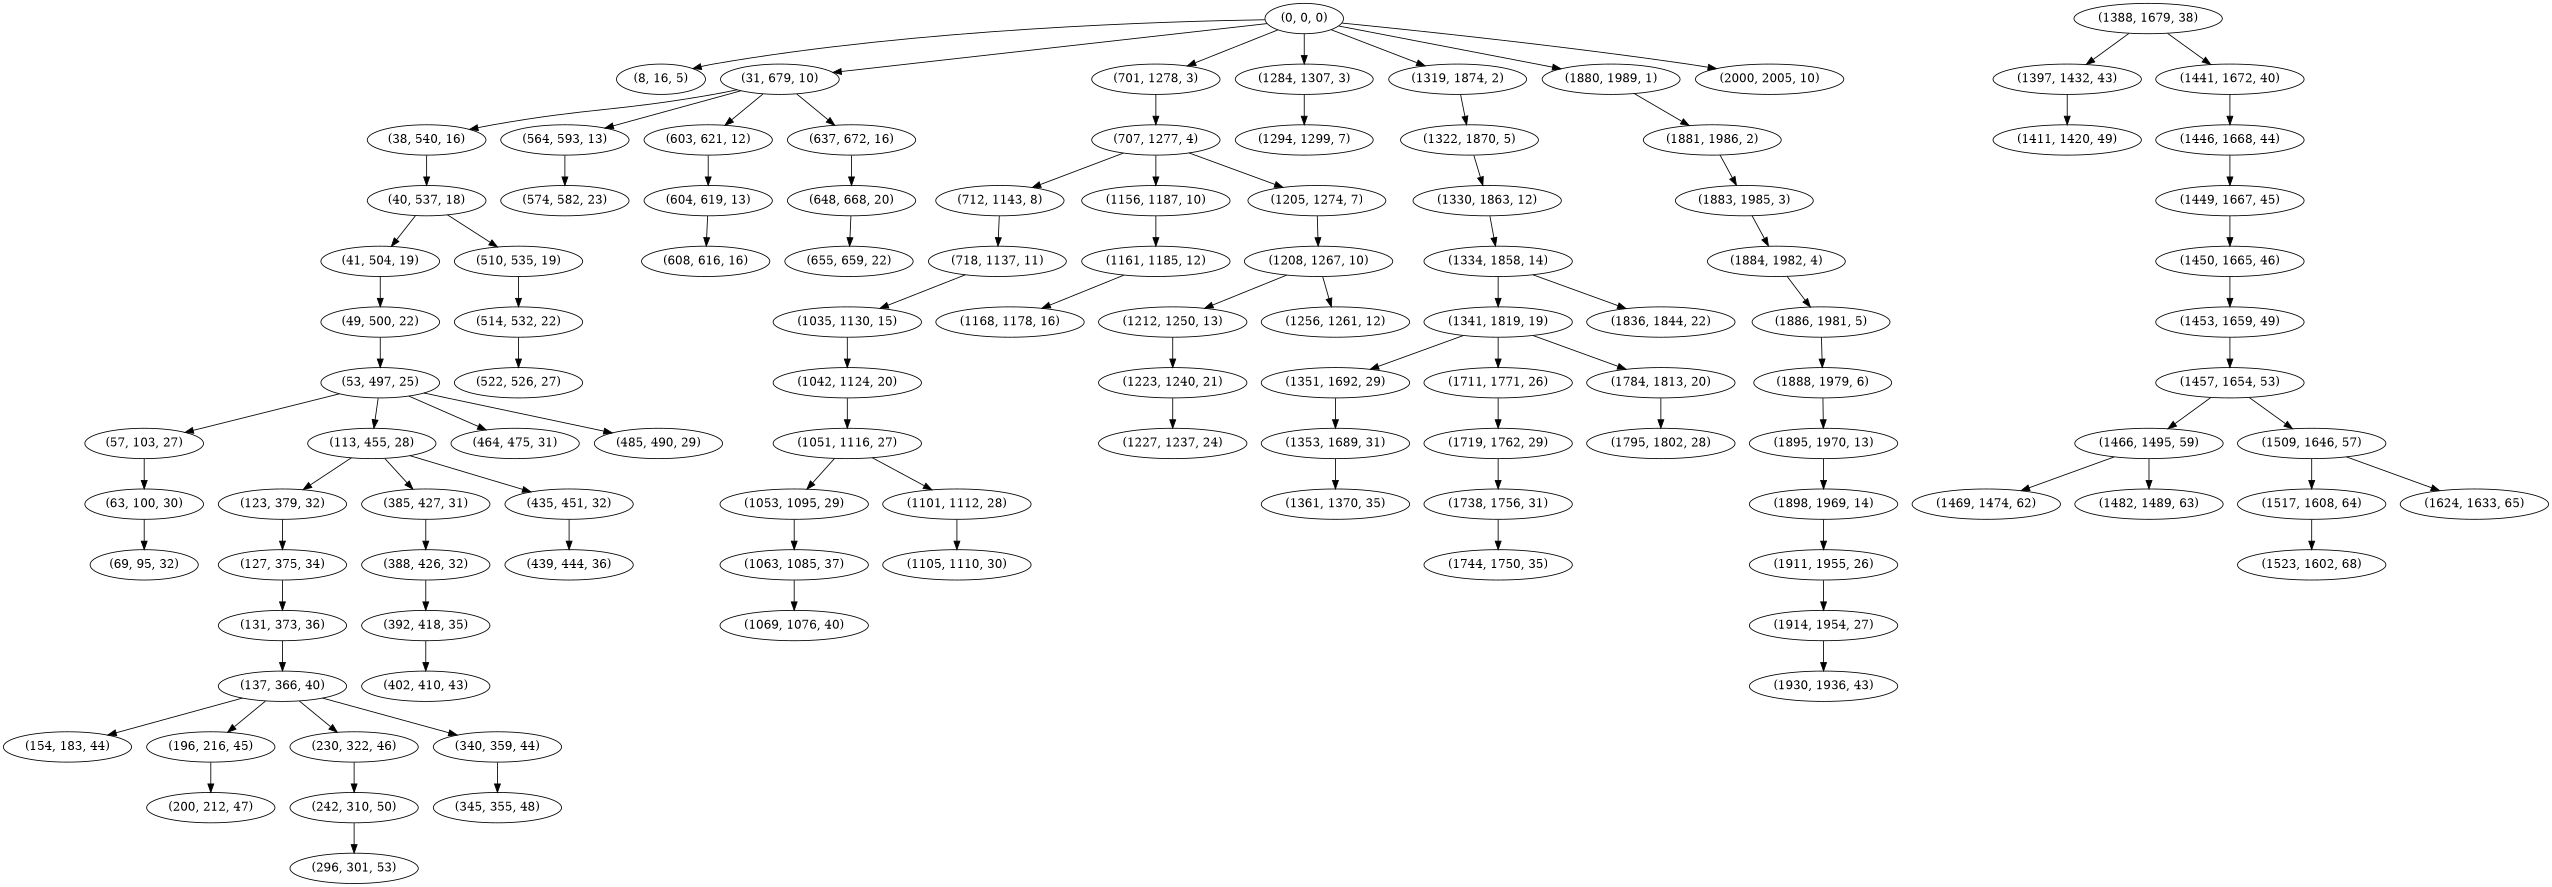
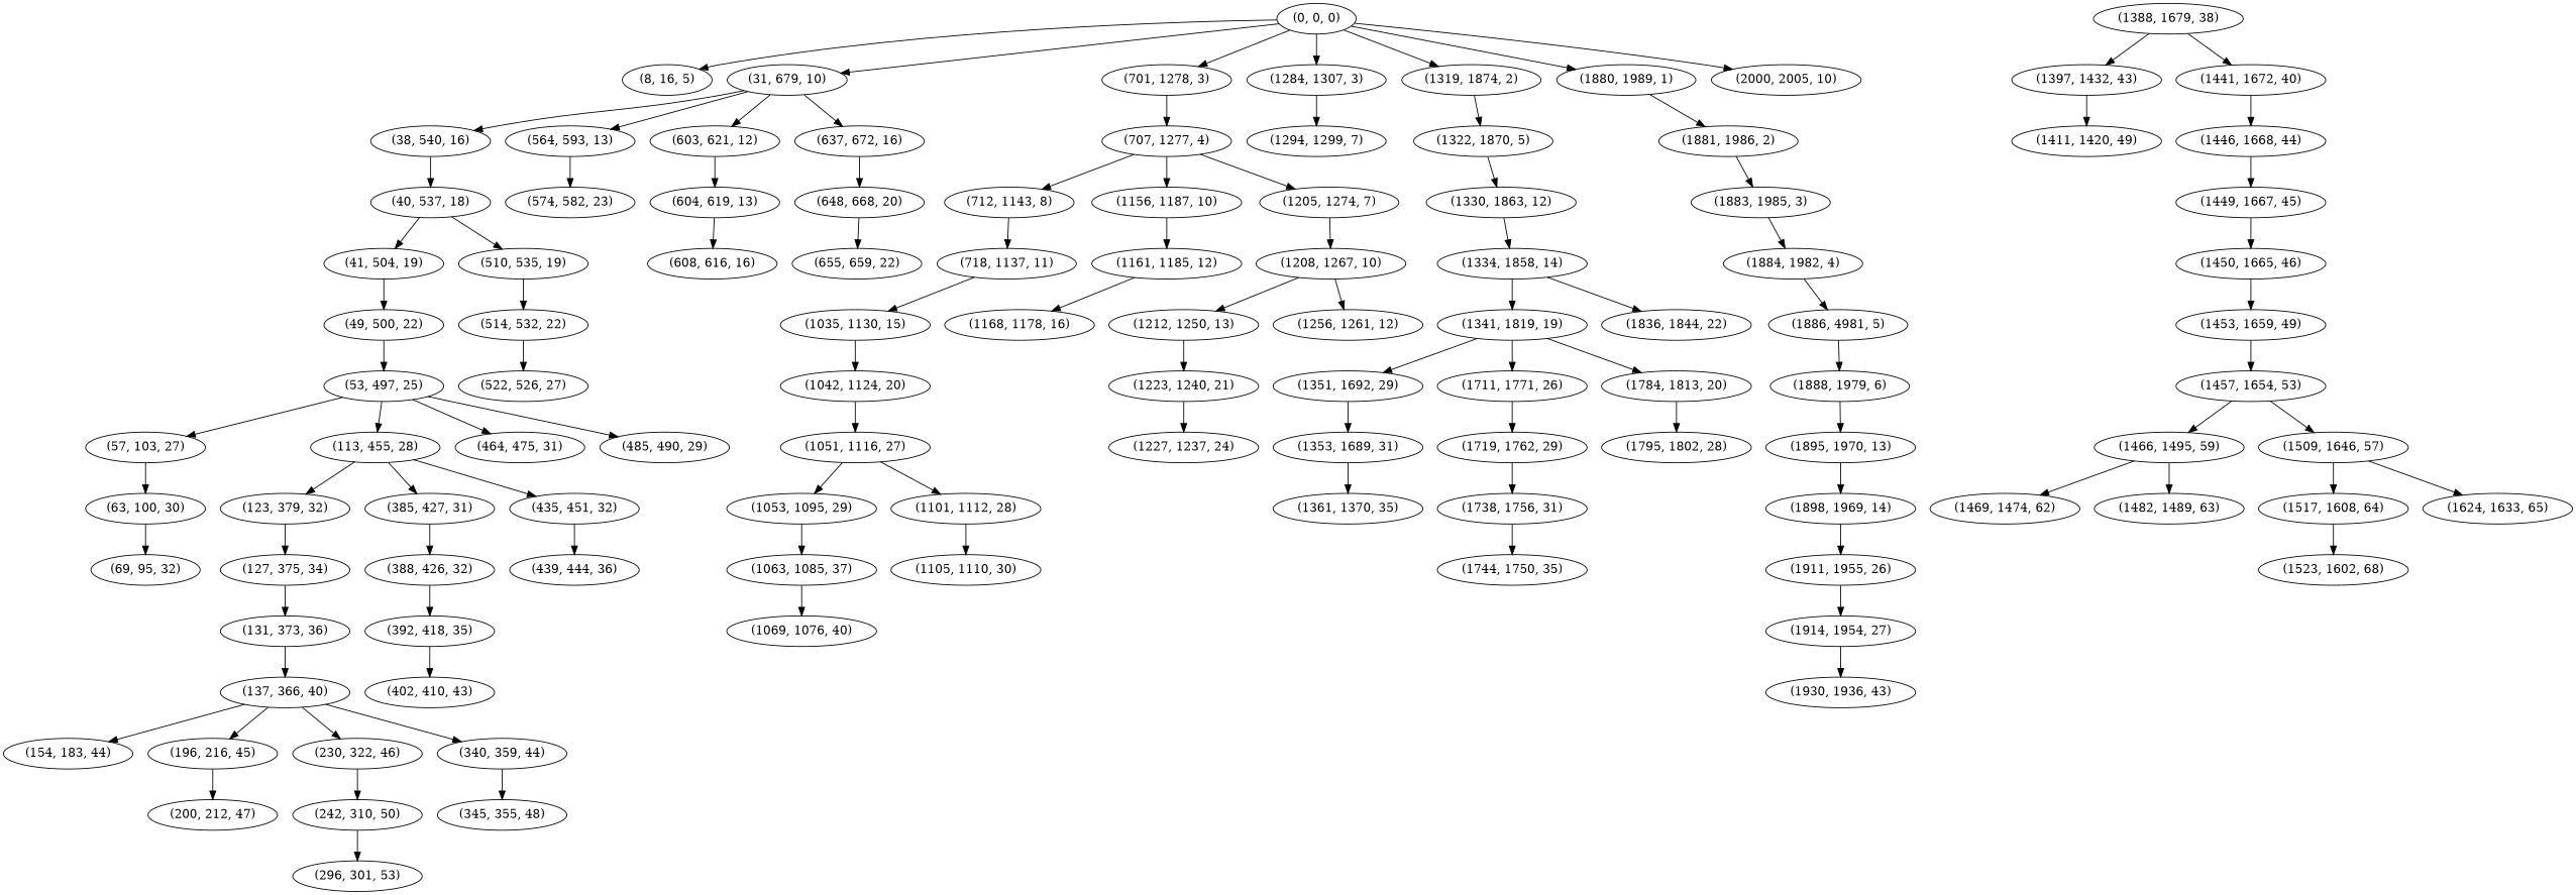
  digraph {
    "(0, 0, 0)"
    "(8, 16, 5)"
    "(31, 679, 10)"
    "(701, 1278, 3)"
    "(1284, 1307, 3)"
    "(1319, 1874, 2)"
    "(1880, 1989, 1)"
    "(2000, 2005, 10)"
    "(38, 540, 16)"
    "(564, 593, 13)"
    "(603, 621, 12)"
    "(637, 672, 16)"
    "(707, 1277, 4)"
    "(1294, 1299, 7)"
    "(1322, 1870, 5)"
    "(1881, 1986, 2)"
    "(40, 537, 18)"
    "(574, 582, 23)"
    "(604, 619, 13)"
    "(648, 668, 20)"
    "(41, 504, 19)"
    "(510, 535, 19)"
    "(49, 500, 22)"
    "(514, 532, 22)"
    "(53, 497, 25)"
    "(57, 103, 27)"
    "(113, 455, 28)"
    "(464, 475, 31)"
    "(485, 490, 29)"
    "(63, 100, 30)"
    "(123, 379, 32)"
    "(385, 427, 31)"
    "(435, 451, 32)"
    "(69, 95, 32)"
    "(127, 375, 34)"
    "(388, 426, 32)"
    "(439, 444, 36)"
    "(131, 373, 36)"
    "(137, 366, 40)"
    "(154, 183, 44)"
    "(196, 216, 45)"
    "(230, 322, 46)"
    "(340, 359, 44)"
    "(200, 212, 47)"
    "(242, 310, 50)"
    "(345, 355, 48)"
    "(296, 301, 53)"
    "(392, 418, 35)"
    "(402, 410, 43)"
    "(522, 526, 27)"
    "(608, 616, 16)"
    "(655, 659, 22)"
    "(712, 1143, 8)"
    "(1156, 1187, 10)"
    "(1205, 1274, 7)"
    "(718, 1137, 11)"
    "(1161, 1185, 12)"
    "(1208, 1267, 10)"
    "(1035, 1130, 15)"
    "(1042, 1124, 20)"
    "(1051, 1116, 27)"
    "(1053, 1095, 29)"
    "(1101, 1112, 28)"
    "(1063, 1085, 37)"
    "(1105, 1110, 30)"
    "(1069, 1076, 40)"
    "(1168, 1178, 16)"
    "(1212, 1250, 13)"
    "(1256, 1261, 12)"
    "(1223, 1240, 21)"
    "(1227, 1237, 24)"
    "(1330, 1863, 12)"
    "(1334, 1858, 14)"
    "(1341, 1819, 19)"
    "(1836, 1844, 22)"
    "(1351, 1692, 29)"
    "(1711, 1771, 26)"
    "(1784, 1813, 20)"
    "(1353, 1689, 31)"
    "(1719, 1762, 29)"
    "(1795, 1802, 28)"
    "(1361, 1370, 35)"
    "(1388, 1679, 38)"
    "(1397, 1432, 43)"
    "(1441, 1672, 40)"
    "(1411, 1420, 49)"
    "(1446, 1668, 44)"
    "(1449, 1667, 45)"
    "(1450, 1665, 46)"
    "(1453, 1659, 49)"
    "(1457, 1654, 53)"
    "(1466, 1495, 59)"
    "(1509, 1646, 57)"
    "(1469, 1474, 62)"
    "(1482, 1489, 63)"
    "(1517, 1608, 64)"
    "(1624, 1633, 65)"
    "(1523, 1602, 68)"
    "(1738, 1756, 31)"
    "(1744, 1750, 35)"
    "(1883, 1985, 3)"
    "(1884, 1982, 4)"
-   "(1886, 1981, 5)"
+   "(1886, 1981, 5)" [label="(1886, 4981, 5)"]
    "(1888, 1979, 6)"
    "(1895, 1970, 13)"
    "(1898, 1969, 14)"
    "(1911, 1955, 26)"
    "(1914, 1954, 27)"
    "(1930, 1936, 43)"
    "(0, 0, 0)" -> "(8, 16, 5)"
    "(0, 0, 0)" -> "(31, 679, 10)"
    "(0, 0, 0)" -> "(701, 1278, 3)"
    "(0, 0, 0)" -> "(1284, 1307, 3)"
    "(0, 0, 0)" -> "(1319, 1874, 2)"
    "(0, 0, 0)" -> "(1880, 1989, 1)"
    "(0, 0, 0)" -> "(2000, 2005, 10)"
    "(31, 679, 10)" -> "(38, 540, 16)"
    "(31, 679, 10)" -> "(564, 593, 13)"
    "(31, 679, 10)" -> "(603, 621, 12)"
    "(31, 679, 10)" -> "(637, 672, 16)"
    "(701, 1278, 3)" -> "(707, 1277, 4)"
    "(1284, 1307, 3)" -> "(1294, 1299, 7)"
    "(1319, 1874, 2)" -> "(1322, 1870, 5)"
    "(1880, 1989, 1)" -> "(1881, 1986, 2)"
    "(38, 540, 16)" -> "(40, 537, 18)"
    "(564, 593, 13)" -> "(574, 582, 23)"
    "(603, 621, 12)" -> "(604, 619, 13)"
    "(637, 672, 16)" -> "(648, 668, 20)"
    "(707, 1277, 4)" -> "(712, 1143, 8)"
    "(707, 1277, 4)" -> "(1156, 1187, 10)"
    "(707, 1277, 4)" -> "(1205, 1274, 7)"
    "(1322, 1870, 5)" -> "(1330, 1863, 12)"
    "(1881, 1986, 2)" -> "(1883, 1985, 3)"
    "(40, 537, 18)" -> "(41, 504, 19)"
    "(40, 537, 18)" -> "(510, 535, 19)"
    "(604, 619, 13)" -> "(608, 616, 16)"
    "(648, 668, 20)" -> "(655, 659, 22)"
    "(41, 504, 19)" -> "(49, 500, 22)"
    "(510, 535, 19)" -> "(514, 532, 22)"
    "(49, 500, 22)" -> "(53, 497, 25)"
    "(514, 532, 22)" -> "(522, 526, 27)"
    "(53, 497, 25)" -> "(57, 103, 27)"
    "(53, 497, 25)" -> "(113, 455, 28)"
    "(53, 497, 25)" -> "(464, 475, 31)"
    "(53, 497, 25)" -> "(485, 490, 29)"
    "(57, 103, 27)" -> "(63, 100, 30)"
    "(113, 455, 28)" -> "(123, 379, 32)"
    "(113, 455, 28)" -> "(385, 427, 31)"
    "(113, 455, 28)" -> "(435, 451, 32)"
    "(63, 100, 30)" -> "(69, 95, 32)"
    "(123, 379, 32)" -> "(127, 375, 34)"
    "(385, 427, 31)" -> "(388, 426, 32)"
    "(435, 451, 32)" -> "(439, 444, 36)"
    "(127, 375, 34)" -> "(131, 373, 36)"
    "(388, 426, 32)" -> "(392, 418, 35)"
    "(131, 373, 36)" -> "(137, 366, 40)"
    "(137, 366, 40)" -> "(154, 183, 44)"
    "(137, 366, 40)" -> "(196, 216, 45)"
    "(137, 366, 40)" -> "(230, 322, 46)"
    "(137, 366, 40)" -> "(340, 359, 44)"
    "(196, 216, 45)" -> "(200, 212, 47)"
    "(230, 322, 46)" -> "(242, 310, 50)"
    "(340, 359, 44)" -> "(345, 355, 48)"
    "(242, 310, 50)" -> "(296, 301, 53)"
    "(392, 418, 35)" -> "(402, 410, 43)"
    "(712, 1143, 8)" -> "(718, 1137, 11)"
    "(1156, 1187, 10)" -> "(1161, 1185, 12)"
    "(1205, 1274, 7)" -> "(1208, 1267, 10)"
    "(718, 1137, 11)" -> "(1035, 1130, 15)"
    "(1161, 1185, 12)" -> "(1168, 1178, 16)"
    "(1208, 1267, 10)" -> "(1212, 1250, 13)"
    "(1208, 1267, 10)" -> "(1256, 1261, 12)"
    "(1035, 1130, 15)" -> "(1042, 1124, 20)"
    "(1042, 1124, 20)" -> "(1051, 1116, 27)"
    "(1051, 1116, 27)" -> "(1053, 1095, 29)"
    "(1051, 1116, 27)" -> "(1101, 1112, 28)"
    "(1053, 1095, 29)" -> "(1063, 1085, 37)"
    "(1101, 1112, 28)" -> "(1105, 1110, 30)"
    "(1063, 1085, 37)" -> "(1069, 1076, 40)"
    "(1212, 1250, 13)" -> "(1223, 1240, 21)"
    "(1223, 1240, 21)" -> "(1227, 1237, 24)"
    "(1330, 1863, 12)" -> "(1334, 1858, 14)"
    "(1334, 1858, 14)" -> "(1341, 1819, 19)"
    "(1334, 1858, 14)" -> "(1836, 1844, 22)"
    "(1341, 1819, 19)" -> "(1351, 1692, 29)"
    "(1341, 1819, 19)" -> "(1711, 1771, 26)"
    "(1341, 1819, 19)" -> "(1784, 1813, 20)"
    "(1351, 1692, 29)" -> "(1353, 1689, 31)"
    "(1711, 1771, 26)" -> "(1719, 1762, 29)"
    "(1784, 1813, 20)" -> "(1795, 1802, 28)"
    "(1353, 1689, 31)" -> "(1361, 1370, 35)"
    "(1719, 1762, 29)" -> "(1738, 1756, 31)"
    "(1388, 1679, 38)" -> "(1397, 1432, 43)"
    "(1388, 1679, 38)" -> "(1441, 1672, 40)"
    "(1397, 1432, 43)" -> "(1411, 1420, 49)"
    "(1441, 1672, 40)" -> "(1446, 1668, 44)"
    "(1446, 1668, 44)" -> "(1449, 1667, 45)"
    "(1449, 1667, 45)" -> "(1450, 1665, 46)"
    "(1450, 1665, 46)" -> "(1453, 1659, 49)"
    "(1453, 1659, 49)" -> "(1457, 1654, 53)"
    "(1457, 1654, 53)" -> "(1466, 1495, 59)"
    "(1457, 1654, 53)" -> "(1509, 1646, 57)"
    "(1466, 1495, 59)" -> "(1469, 1474, 62)"
    "(1466, 1495, 59)" -> "(1482, 1489, 63)"
    "(1509, 1646, 57)" -> "(1517, 1608, 64)"
    "(1509, 1646, 57)" -> "(1624, 1633, 65)"
    "(1517, 1608, 64)" -> "(1523, 1602, 68)"
    "(1738, 1756, 31)" -> "(1744, 1750, 35)"
    "(1883, 1985, 3)" -> "(1884, 1982, 4)"
    "(1884, 1982, 4)" -> "(1886, 1981, 5)"
    "(1886, 1981, 5)" -> "(1888, 1979, 6)"
    "(1888, 1979, 6)" -> "(1895, 1970, 13)"
    "(1895, 1970, 13)" -> "(1898, 1969, 14)"
    "(1898, 1969, 14)" -> "(1911, 1955, 26)"
    "(1911, 1955, 26)" -> "(1914, 1954, 27)"
    "(1914, 1954, 27)" -> "(1930, 1936, 43)"
  }
